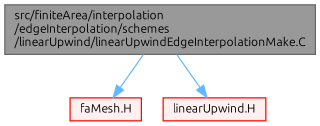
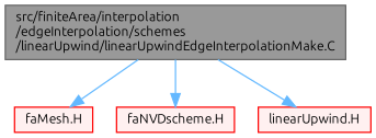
  digraph {
    fontname=Ubuntu
    node [color=red fillcolor="#FFF0F0" fontname=Ubuntu fontsize=10 shape=box style=filled]
    edge [color=steelblue1 fontname=Ubuntu fontsize=10 labelfontname=Helvetica labelfontsize=10 style=solid]
    n1 [color=gray40 fillcolor=grey60 fontcolor=black height=0.2 label="src/finiteArea/interpolation\l/edgeInterpolation/schemes\l/linearUpwind/linearUpwindEdgeInterpolationMake.C" width=0.4]
    n2 [height=0.2 label="faMesh.H" width=0.4]
+   n3 [height=0.2 label="faNVDscheme.H" width=0.4]
    n4 [height=0.2 label="linearUpwind.H" width=0.4]
    n1 -> n2
+   n1 -> n3
    n1 -> n4
  }
